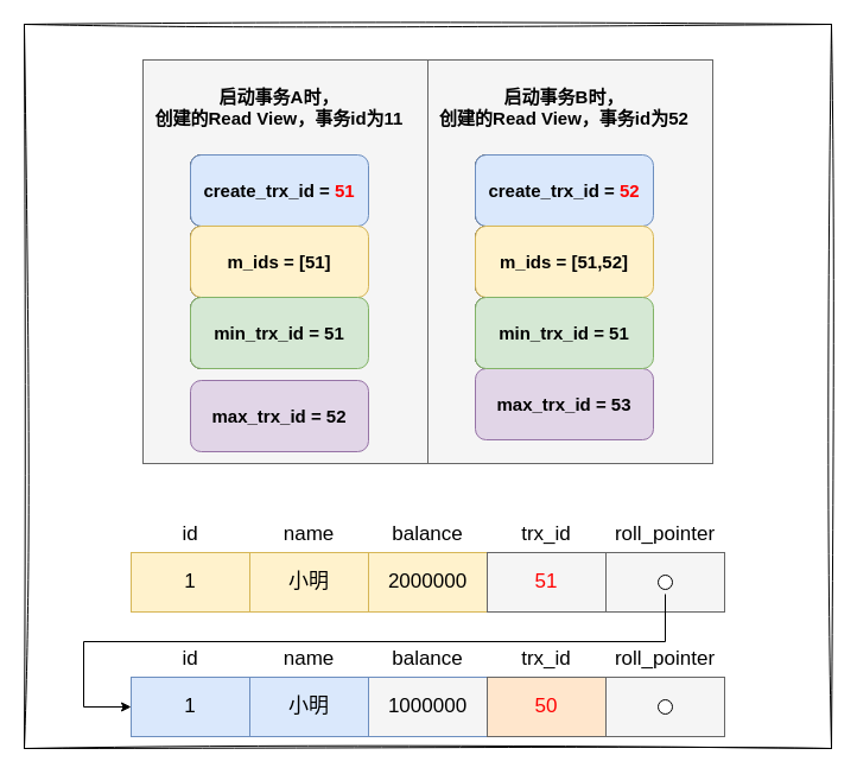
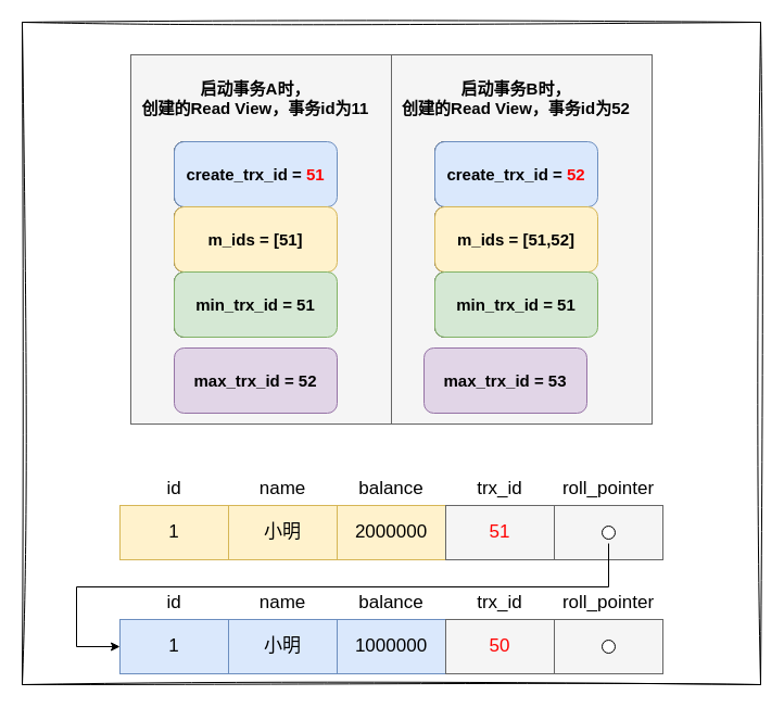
  <mxCell id="0" />
  <mxCell id="1" parent="0" />
  <mxCell id="2" value="" style="group" vertex="1" connectable="0" parent="1"><mxGeometry x="120" y="50" width="580" height="580" as="geometry" /></mxCell>
  <mxCell id="3" value="" style="rounded=0;whiteSpace=wrap;html=1;sketch=1;curveFitting=1;jiggle=2;" vertex="1" parent="2"><mxGeometry x="-100" y="-30" width="680" height="610" as="geometry" /></mxCell>
  <mxCell id="4" value="" style="rounded=0;whiteSpace=wrap;html=1;fillColor=#f5f5f5;fontColor=#333333;strokeColor=#666666;" vertex="1" parent="2"><mxGeometry width="240" height="340" as="geometry" /></mxCell>
  <mxCell id="5" value="&lt;font style=&quot;font-size: 15px;&quot;&gt;&lt;b&gt;create_trx_id = 51&lt;/b&gt;&lt;/font&gt;" style="rounded=1;whiteSpace=wrap;html=1;" vertex="1" parent="2"><mxGeometry x="40" y="80" width="120" height="60" as="geometry" /></mxCell>
  <mxCell id="6" value="" style="rounded=1;whiteSpace=wrap;html=1;" vertex="1" parent="2"><mxGeometry x="40" y="140" width="120" height="60" as="geometry" /></mxCell>
  <mxCell id="7" value="" style="rounded=1;whiteSpace=wrap;html=1;" vertex="1" parent="2"><mxGeometry x="40" y="200" width="120" height="60" as="geometry" /></mxCell>
  <mxCell id="8" value="&lt;b style=&quot;border-color: var(--border-color); font-size: 15px;&quot;&gt;max_trx_id = 52&lt;/b&gt;" style="rounded=1;whiteSpace=wrap;html=1;fillColor=#e1d5e7;strokeColor=#9673a6;" vertex="1" parent="2"><mxGeometry x="40" y="270" width="150" height="60" as="geometry" /></mxCell>
  <mxCell id="9" value="&lt;font style=&quot;font-size: 15px;&quot;&gt;&lt;b&gt;启动事务A时，&lt;br&gt;创建的Read View，事务id为11&lt;/b&gt;&lt;/font&gt;" style="text;html=1;strokeColor=none;fillColor=none;align=center;verticalAlign=middle;whiteSpace=wrap;rounded=0;" vertex="1" parent="2"><mxGeometry y="10" width="230" height="60" as="geometry" /></mxCell>
  <mxCell id="10" value="&lt;font style=&quot;font-size: 15px;&quot;&gt;&lt;b&gt;create_trx_id = &lt;font color=&quot;#ff0000&quot;&gt;51&lt;/font&gt;&lt;/b&gt;&lt;/font&gt;" style="rounded=1;whiteSpace=wrap;html=1;fillColor=#dae8fc;strokeColor=#6c8ebf;" vertex="1" parent="2"><mxGeometry x="40" y="80" width="150" height="60" as="geometry" /></mxCell>
  <mxCell id="11" value="&lt;font style=&quot;font-size: 15px;&quot;&gt;&lt;b&gt;m_ids = [51]&lt;/b&gt;&lt;/font&gt;" style="rounded=1;whiteSpace=wrap;html=1;fillColor=#fff2cc;strokeColor=#d6b656;" vertex="1" parent="2"><mxGeometry x="40" y="140" width="150" height="60" as="geometry" /></mxCell>
  <mxCell id="12" value="&lt;b style=&quot;border-color: var(--border-color); font-size: 15px;&quot;&gt;min_trx_id = 51&lt;/b&gt;" style="rounded=1;whiteSpace=wrap;html=1;fillColor=#d5e8d4;strokeColor=#82b366;" vertex="1" parent="2"><mxGeometry x="40" y="200" width="150" height="60" as="geometry" /></mxCell>
  <mxCell id="13" value="" style="group" vertex="1" connectable="0" parent="2"><mxGeometry x="-10" y="490" width="500" height="80" as="geometry" /></mxCell>
  <mxCell id="14" value="&lt;font style=&quot;font-size: 17px;&quot;&gt;1&lt;/font&gt;" style="rounded=0;whiteSpace=wrap;html=1;fillColor=#dae8fc;strokeColor=#6c8ebf;" vertex="1" parent="13"><mxGeometry y="30" width="100" height="50" as="geometry" /></mxCell>
  <mxCell id="15" value="&lt;font style=&quot;font-size: 17px;&quot;&gt;id&lt;/font&gt;" style="text;html=1;strokeColor=none;fillColor=none;align=center;verticalAlign=middle;whiteSpace=wrap;rounded=0;" vertex="1" parent="13"><mxGeometry x="20" width="60" height="30" as="geometry" /></mxCell>
  <mxCell id="16" value="&lt;span style=&quot;font-size: 17px;&quot;&gt;小明&lt;/span&gt;" style="rounded=0;whiteSpace=wrap;html=1;fillColor=#dae8fc;strokeColor=#6c8ebf;" vertex="1" parent="13"><mxGeometry x="100" y="30" width="100" height="50" as="geometry" /></mxCell>
  <mxCell id="17" value="&lt;font style=&quot;font-size: 17px;&quot;&gt;name&lt;/font&gt;" style="text;html=1;strokeColor=none;fillColor=none;align=center;verticalAlign=middle;whiteSpace=wrap;rounded=0;" vertex="1" parent="13"><mxGeometry x="120" width="60" height="30" as="geometry" /></mxCell>
- <mxCell id="18" value="&lt;span style=&quot;font-size: 17px;&quot;&gt;1000000&lt;/span&gt;" style="rounded=0;whiteSpace=wrap;html=1;fillColor=#f5f5f5;strokeColor=#6c8ebf;" vertex="1" parent="13"><mxGeometry x="200" y="30" width="100" height="50" as="geometry" /></mxCell>
+ <mxCell id="18" value="&lt;span style=&quot;font-size: 17px;&quot;&gt;1000000&lt;/span&gt;" style="rounded=0;whiteSpace=wrap;html=1;fillColor=#dae8fc;strokeColor=#6c8ebf;" vertex="1" parent="13"><mxGeometry x="200" y="30" width="100" height="50" as="geometry" /></mxCell>
  <mxCell id="19" value="&lt;font style=&quot;font-size: 17px;&quot;&gt;balance&lt;/font&gt;" style="text;html=1;strokeColor=none;fillColor=none;align=center;verticalAlign=middle;whiteSpace=wrap;rounded=0;" vertex="1" parent="13"><mxGeometry x="220" width="60" height="30" as="geometry" /></mxCell>
- <mxCell id="20" value="&lt;span style=&quot;font-size: 17px;&quot;&gt;&lt;font color=&quot;#ff0000&quot;&gt;50&lt;/font&gt;&lt;/span&gt;" style="rounded=0;whiteSpace=wrap;html=1;fillColor=#ffe6cc;fontColor=#333333;strokeColor=#666666;" vertex="1" parent="13"><mxGeometry x="300" y="30" width="100" height="50" as="geometry" /></mxCell>
+ <mxCell id="20" value="&lt;span style=&quot;font-size: 17px;&quot;&gt;&lt;font color=&quot;#ff0000&quot;&gt;50&lt;/font&gt;&lt;/span&gt;" style="rounded=0;whiteSpace=wrap;html=1;fillColor=#f5f5f5;fontColor=#333333;strokeColor=#666666;" vertex="1" parent="13"><mxGeometry x="300" y="30" width="100" height="50" as="geometry" /></mxCell>
  <mxCell id="21" value="" style="rounded=0;whiteSpace=wrap;html=1;fillColor=#f5f5f5;fontColor=#333333;strokeColor=#666666;" vertex="1" parent="13"><mxGeometry x="400" y="30" width="100" height="50" as="geometry" /></mxCell>
  <mxCell id="22" value="&lt;font style=&quot;font-size: 17px;&quot;&gt;trx_id&lt;/font&gt;" style="text;html=1;strokeColor=none;fillColor=none;align=center;verticalAlign=middle;whiteSpace=wrap;rounded=0;" vertex="1" parent="13"><mxGeometry x="320" width="60" height="30" as="geometry" /></mxCell>
  <mxCell id="23" value="&lt;font style=&quot;font-size: 17px;&quot;&gt;roll_pointer&lt;/font&gt;" style="text;html=1;strokeColor=none;fillColor=none;align=center;verticalAlign=middle;whiteSpace=wrap;rounded=0;" vertex="1" parent="13"><mxGeometry x="420" width="60" height="30" as="geometry" /></mxCell>
  <mxCell id="24" value="" style="ellipse;whiteSpace=wrap;html=1;aspect=fixed;" vertex="1" parent="13"><mxGeometry x="444" y="49" width="12" height="12" as="geometry" /></mxCell>
  <mxCell id="25" value="" style="group" vertex="1" connectable="0" parent="1"><mxGeometry x="360" y="50" width="240" height="340" as="geometry" /></mxCell>
  <mxCell id="26" value="" style="rounded=0;whiteSpace=wrap;html=1;fillColor=#f5f5f5;fontColor=#333333;strokeColor=#666666;" vertex="1" parent="25"><mxGeometry width="240" height="340" as="geometry" /></mxCell>
  <mxCell id="27" value="&lt;font style=&quot;font-size: 15px;&quot;&gt;&lt;b&gt;create_trx_id = 51&lt;/b&gt;&lt;/font&gt;" style="rounded=1;whiteSpace=wrap;html=1;" vertex="1" parent="25"><mxGeometry x="40" y="80" width="120" height="60" as="geometry" /></mxCell>
  <mxCell id="28" value="" style="rounded=1;whiteSpace=wrap;html=1;" vertex="1" parent="25"><mxGeometry x="40" y="140" width="120" height="60" as="geometry" /></mxCell>
  <mxCell id="29" value="" style="rounded=1;whiteSpace=wrap;html=1;" vertex="1" parent="25"><mxGeometry x="40" y="200" width="120" height="60" as="geometry" /></mxCell>
- <mxCell id="30" value="&lt;b style=&quot;border-color: var(--border-color); font-size: 15px;&quot;&gt;max_trx_id = 53&lt;/b&gt;" style="rounded=1;whiteSpace=wrap;html=1;fillColor=#e1d5e7;strokeColor=#9673a6;" vertex="1" parent="25"><mxGeometry x="40" y="260" width="150" height="60" as="geometry" /></mxCell>
+ <mxCell id="30" value="&lt;b style=&quot;border-color: var(--border-color); font-size: 15px;&quot;&gt;max_trx_id = 53&lt;/b&gt;" style="rounded=1;whiteSpace=wrap;html=1;fillColor=#e1d5e7;strokeColor=#9673a6;" vertex="1" parent="25"><mxGeometry x="30" y="270" width="150" height="60" as="geometry" /></mxCell>
  <mxCell id="31" value="&lt;font style=&quot;font-size: 15px;&quot;&gt;&lt;b&gt;启动事务B时，&lt;br&gt;创建的Read View，事务id为52&lt;/b&gt;&lt;/font&gt;" style="text;html=1;strokeColor=none;fillColor=none;align=center;verticalAlign=middle;whiteSpace=wrap;rounded=0;" vertex="1" parent="25"><mxGeometry y="10" width="230" height="60" as="geometry" /></mxCell>
  <mxCell id="32" value="&lt;font style=&quot;font-size: 15px;&quot;&gt;&lt;b&gt;create_trx_id = &lt;font color=&quot;#ff0000&quot;&gt;52&lt;/font&gt;&lt;/b&gt;&lt;/font&gt;" style="rounded=1;whiteSpace=wrap;html=1;fillColor=#dae8fc;strokeColor=#6c8ebf;" vertex="1" parent="25"><mxGeometry x="40" y="80" width="150" height="60" as="geometry" /></mxCell>
  <mxCell id="33" value="&lt;font style=&quot;font-size: 15px;&quot;&gt;&lt;b&gt;m_ids = [51,52]&lt;/b&gt;&lt;/font&gt;" style="rounded=1;whiteSpace=wrap;html=1;fillColor=#fff2cc;strokeColor=#d6b656;" vertex="1" parent="25"><mxGeometry x="40" y="140" width="150" height="60" as="geometry" /></mxCell>
  <mxCell id="34" value="&lt;b style=&quot;border-color: var(--border-color); font-size: 15px;&quot;&gt;min_trx_id = 51&lt;/b&gt;" style="rounded=1;whiteSpace=wrap;html=1;fillColor=#d5e8d4;strokeColor=#82b366;" vertex="1" parent="25"><mxGeometry x="40" y="200" width="150" height="60" as="geometry" /></mxCell>
  <mxCell id="35" value="" style="group" vertex="1" connectable="0" parent="1"><mxGeometry x="110" y="435" width="500" height="80" as="geometry" /></mxCell>
  <mxCell id="36" value="&lt;font style=&quot;font-size: 17px;&quot;&gt;1&lt;/font&gt;" style="rounded=0;whiteSpace=wrap;html=1;fillColor=#fff2cc;strokeColor=#d6b656;" vertex="1" parent="35"><mxGeometry y="30" width="100" height="50" as="geometry" /></mxCell>
  <mxCell id="37" value="&lt;font style=&quot;font-size: 17px;&quot;&gt;id&lt;/font&gt;" style="text;html=1;strokeColor=none;fillColor=none;align=center;verticalAlign=middle;whiteSpace=wrap;rounded=0;" vertex="1" parent="35"><mxGeometry x="20" width="60" height="30" as="geometry" /></mxCell>
  <mxCell id="38" value="&lt;span style=&quot;font-size: 17px;&quot;&gt;小明&lt;/span&gt;" style="rounded=0;whiteSpace=wrap;html=1;fillColor=#fff2cc;strokeColor=#d6b656;" vertex="1" parent="35"><mxGeometry x="100" y="30" width="100" height="50" as="geometry" /></mxCell>
  <mxCell id="39" value="&lt;font style=&quot;font-size: 17px;&quot;&gt;name&lt;/font&gt;" style="text;html=1;strokeColor=none;fillColor=none;align=center;verticalAlign=middle;whiteSpace=wrap;rounded=0;" vertex="1" parent="35"><mxGeometry x="120" width="60" height="30" as="geometry" /></mxCell>
  <mxCell id="40" value="&lt;span style=&quot;font-size: 17px;&quot;&gt;2000000&lt;/span&gt;" style="rounded=0;whiteSpace=wrap;html=1;fillColor=#fff2cc;strokeColor=#d6b656;" vertex="1" parent="35"><mxGeometry x="200" y="30" width="100" height="50" as="geometry" /></mxCell>
  <mxCell id="41" value="&lt;font style=&quot;font-size: 17px;&quot;&gt;balance&lt;/font&gt;" style="text;html=1;strokeColor=none;fillColor=none;align=center;verticalAlign=middle;whiteSpace=wrap;rounded=0;" vertex="1" parent="35"><mxGeometry x="220" width="60" height="30" as="geometry" /></mxCell>
  <mxCell id="42" value="&lt;span style=&quot;font-size: 17px;&quot;&gt;&lt;font color=&quot;#ff0000&quot;&gt;51&lt;/font&gt;&lt;/span&gt;" style="rounded=0;whiteSpace=wrap;html=1;fillColor=#f5f5f5;fontColor=#333333;strokeColor=#666666;" vertex="1" parent="35"><mxGeometry x="300" y="30" width="100" height="50" as="geometry" /></mxCell>
  <mxCell id="43" value="" style="rounded=0;whiteSpace=wrap;html=1;fillColor=#f5f5f5;fontColor=#333333;strokeColor=#666666;" vertex="1" parent="35"><mxGeometry x="400" y="30" width="100" height="50" as="geometry" /></mxCell>
  <mxCell id="44" value="&lt;font style=&quot;font-size: 17px;&quot;&gt;trx_id&lt;/font&gt;" style="text;html=1;strokeColor=none;fillColor=none;align=center;verticalAlign=middle;whiteSpace=wrap;rounded=0;" vertex="1" parent="35"><mxGeometry x="320" width="60" height="30" as="geometry" /></mxCell>
  <mxCell id="45" value="&lt;font style=&quot;font-size: 17px;&quot;&gt;roll_pointer&lt;/font&gt;" style="text;html=1;strokeColor=none;fillColor=none;align=center;verticalAlign=middle;whiteSpace=wrap;rounded=0;" vertex="1" parent="35"><mxGeometry x="420" width="60" height="30" as="geometry" /></mxCell>
  <mxCell id="46" value="" style="ellipse;whiteSpace=wrap;html=1;aspect=fixed;" vertex="1" parent="35"><mxGeometry x="444" y="49" width="12" height="12" as="geometry" /></mxCell>
  <mxCell id="47" value="" style="endArrow=classic;html=1;rounded=0;entryX=0;entryY=0.5;entryDx=0;entryDy=0;" edge="1" parent="1" target="14"><mxGeometry width="50" height="50" relative="1" as="geometry"><mxPoint x="560" y="500" as="sourcePoint" /><mxPoint x="520" y="330" as="targetPoint" /><Array as="points"><mxPoint x="560" y="540" /><mxPoint x="70" y="540" /><mxPoint x="70" y="595" /></Array></mxGeometry></mxCell>
